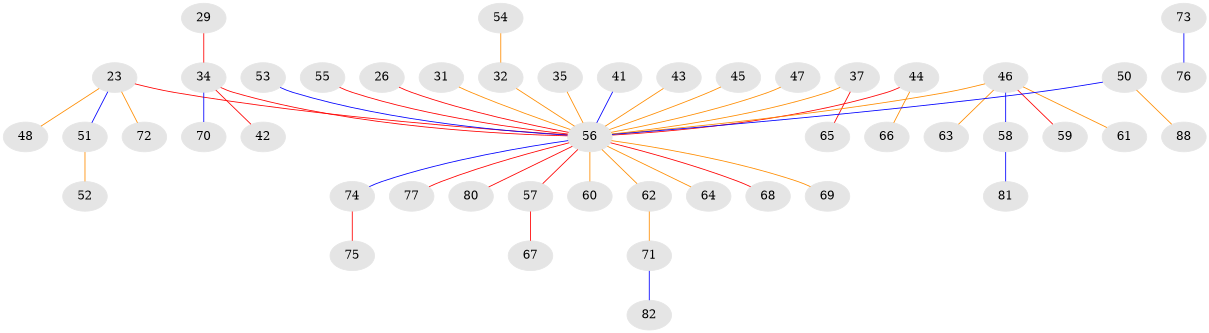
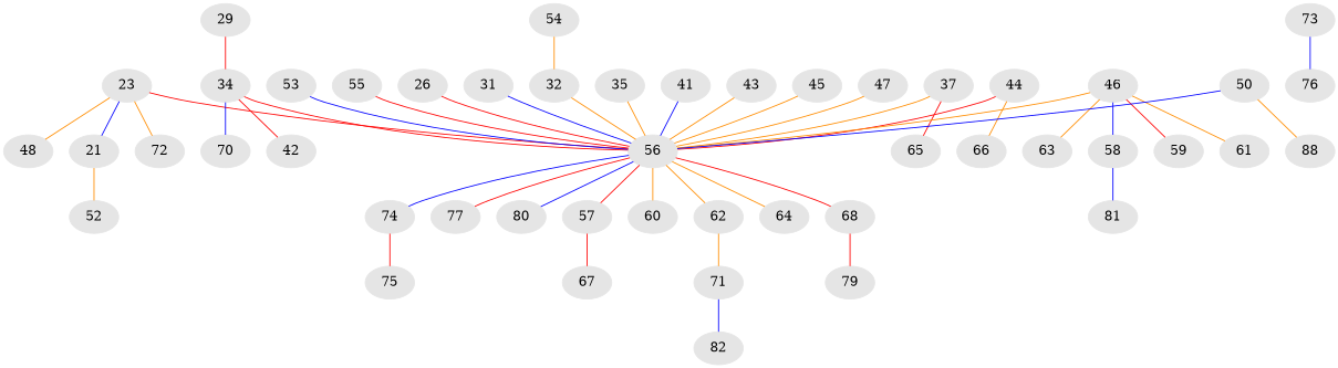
  graph {
    node [color=gray90 style=filled]
    edge [color=darkorange]
    23
    48
-   51
+   51 [label=21]
    56 [super="+36+16+9+18+40"]
    72
    52
    57
    60
    62 [super="+49"]
    64
    68
-   69
    74
    77
    80
    26
    34 [super="+21"]
    42
    70
    29
    31
    32
    73 [super="+39"]
    76
    35
    37
    65
    41
    43
    44
    66
    45
    46 [super="+24"]
    58
    59
    61
    63
    81
    47
    50
    n41 [label=88]
    53
    54
    55
    67
    71
+   79
    75
    82
    23 -- 48
    23 -- 51 [color=blue]
    23 -- 56 [color=red]
    23 -- 72
    51 -- 52
    56 -- 57 [color=red]
    56 -- 60
    56 -- 62
    56 -- 64
    56 -- 68 [color=red]
-   56 -- 69
    56 -- 74 [color=blue]
    56 -- 77 [color=red]
-   56 -- 80 [color=red]
+   56 -- 80 [color=blue]
    57 -- 67 [color=red]
    62 -- 71
+   68 -- 79 [color=red]
    74 -- 75 [color=red]
    26 -- 56 [color=red]
    34 -- 56 [color=red]
    34 -- 42 [color=red]
    34 -- 70 [color=blue]
    29 -- 34 [color=red]
-   31 -- 56
+   31 -- 56 [color=blue]
    32 -- 56
    73 -- 76 [color=blue]
    35 -- 56
    37 -- 56
    37 -- 65 [color=red]
    41 -- 56 [color=blue]
    43 -- 56
    44 -- 56 [color=red]
    44 -- 66
    45 -- 56
    46 -- 56
    46 -- 58 [color=blue]
    46 -- 59 [color=red]
    46 -- 61
    46 -- 63
    58 -- 81 [color=blue]
    47 -- 56
    50 -- 56 [color=blue]
    50 -- n41
    53 -- 56 [color=blue]
    54 -- 32
    55 -- 56 [color=red]
    71 -- 82 [color=blue]
  }
